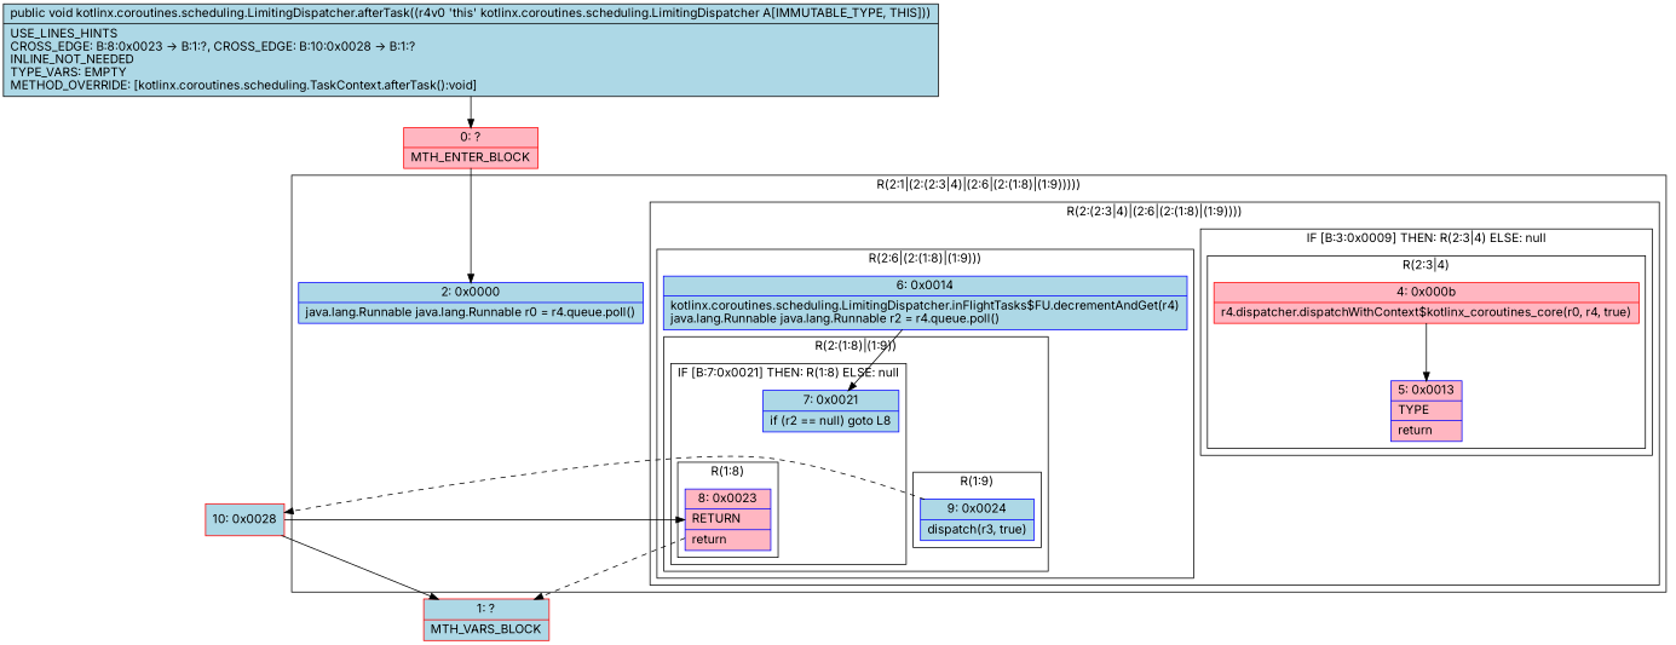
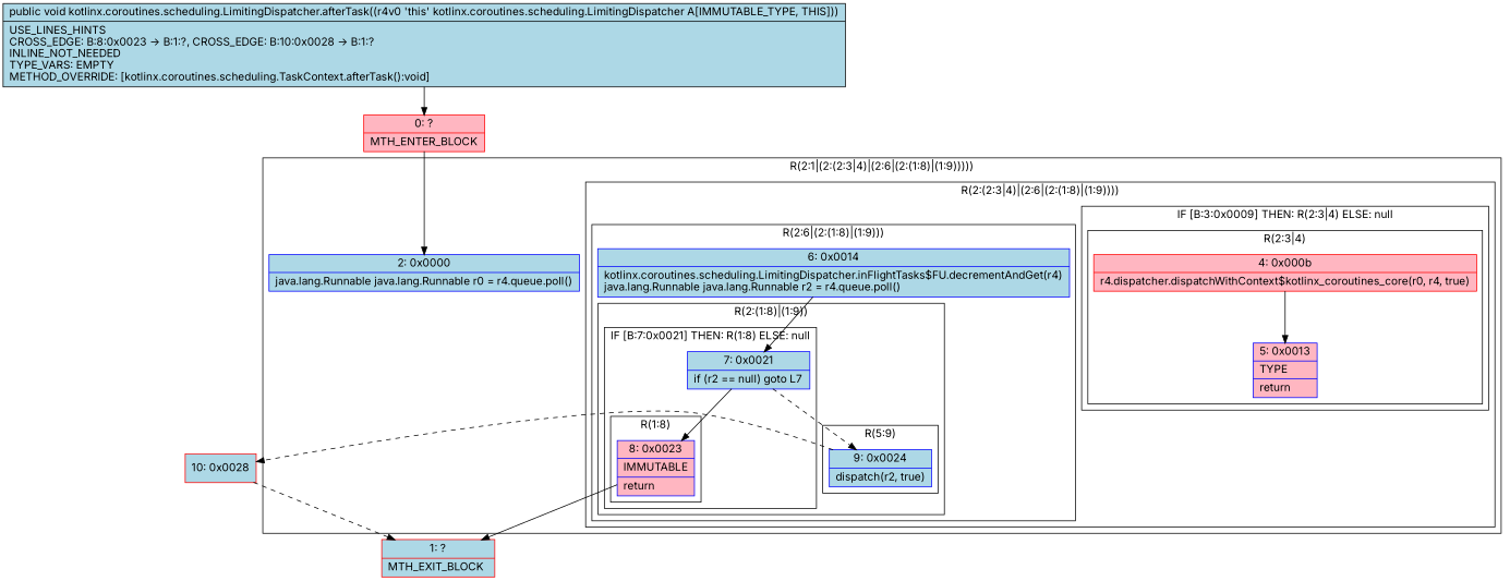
  digraph {
    fontname=Inter
    node [color=blue fillcolor=lightblue fontname=Inter shape=record style=filled]
    edge [fontname=Inter]
    n1 [color=red fillcolor=lightpink label="{4\:\ 0x000b|r4.dispatcher.dispatchWithContext$kotlinx_coroutines_core(r0, r4, true)\l}"]
    n2 [fillcolor=lightpink label="{5\:\ 0x0013|TYPE\l|return\l}"]
-   n3 [fillcolor=lightpink label="{8\:\ 0x0023|RETURN\l|return\l}"]
-   n4 [label="{7\:\ 0x0021|if (r2 == null) goto L8\l}"]
-   n5 [label="{9\:\ 0x0024|dispatch(r3, true)\l}"]
+   n3 [fillcolor=lightpink label="{8\:\ 0x0023|IMMUTABLE\l|return\l}"]
+   n4 [label="{7\:\ 0x0021|if (r2 == null) goto L7\l}"]
+   n5 [label="{9\:\ 0x0024|dispatch(r2, true)\l}"]
    n6 [label="{6\:\ 0x0014|kotlinx.coroutines.scheduling.LimitingDispatcher.inFlightTasks$FU.decrementAndGet(r4)\ljava.lang.Runnable java.lang.Runnable r2 = r4.queue.poll()\l}"]
    n7 [label="{2\:\ 0x0000|java.lang.Runnable java.lang.Runnable r0 = r4.queue.poll()\l}"]
-   n8 [color=red label="{1\:\ ?|MTH_VARS_BLOCK\l}"]
+   n8 [color=red label="{1\:\ ?|MTH_EXIT_BLOCK\l}"]
    n9 [color=red label="{10\:\ 0x0028}"]
    n10 [color=red fillcolor=lightpink label="{0\:\ ?|MTH_ENTER_BLOCK\l}"]
    n11 [label="{public void kotlinx.coroutines.scheduling.LimitingDispatcher.afterTask((r4v0 'this' kotlinx.coroutines.scheduling.LimitingDispatcher A[IMMUTABLE_TYPE, THIS]))  | USE_LINES_HINTS\lCROSS_EDGE: B:8:0x0023 \-\> B:1:?, CROSS_EDGE: B:10:0x0028 \-\> B:1:?\lINLINE_NOT_NEEDED\lTYPE_VARS: EMPTY\lMETHOD_OVERRIDE: [kotlinx.coroutines.scheduling.TaskContext.afterTask():void]\l}" color=""]
    subgraph cluster_1 {
      label="R(2:1|(2:(2:3|4)|(2:6|(2:(1:8)|(1:9)))))"
      n7
      subgraph cluster_2 {
        label="R(2:(2:3|4)|(2:6|(2:(1:8)|(1:9))))"
        subgraph cluster_3 {
          label="IF [B:3:0x0009] THEN: R(2:3|4) ELSE: null"
          subgraph cluster_4 {
            label="R(2:3|4)"
            n1
            n2
          }
        }
        subgraph cluster_5 {
          label="R(2:6|(2:(1:8)|(1:9)))"
          n6
          subgraph cluster_6 {
            label="R(2:(1:8)|(1:9))"
            subgraph cluster_7 {
              label="IF [B:7:0x0021] THEN: R(1:8) ELSE: null"
              n4
              subgraph cluster_8 {
                label="R(1:8)"
                n3
              }
            }
            subgraph cluster_9 {
-             label="R(1:9)"
+             label="R(5:9)"
              n5
            }
          }
        }
      }
    }
    n1 -> n2
-   n3 -> n8 [style=dashed]
-   n9 -> n3
+   n3 -> n8
+   n4 -> n3
+   n4 -> n5 [style=dashed]
    n5 -> n9 [style=dashed]
    n6 -> n4
-   n9 -> n8
+   n9 -> n8 [style=dashed]
    n10 -> n7
    n11 -> n10
  }
